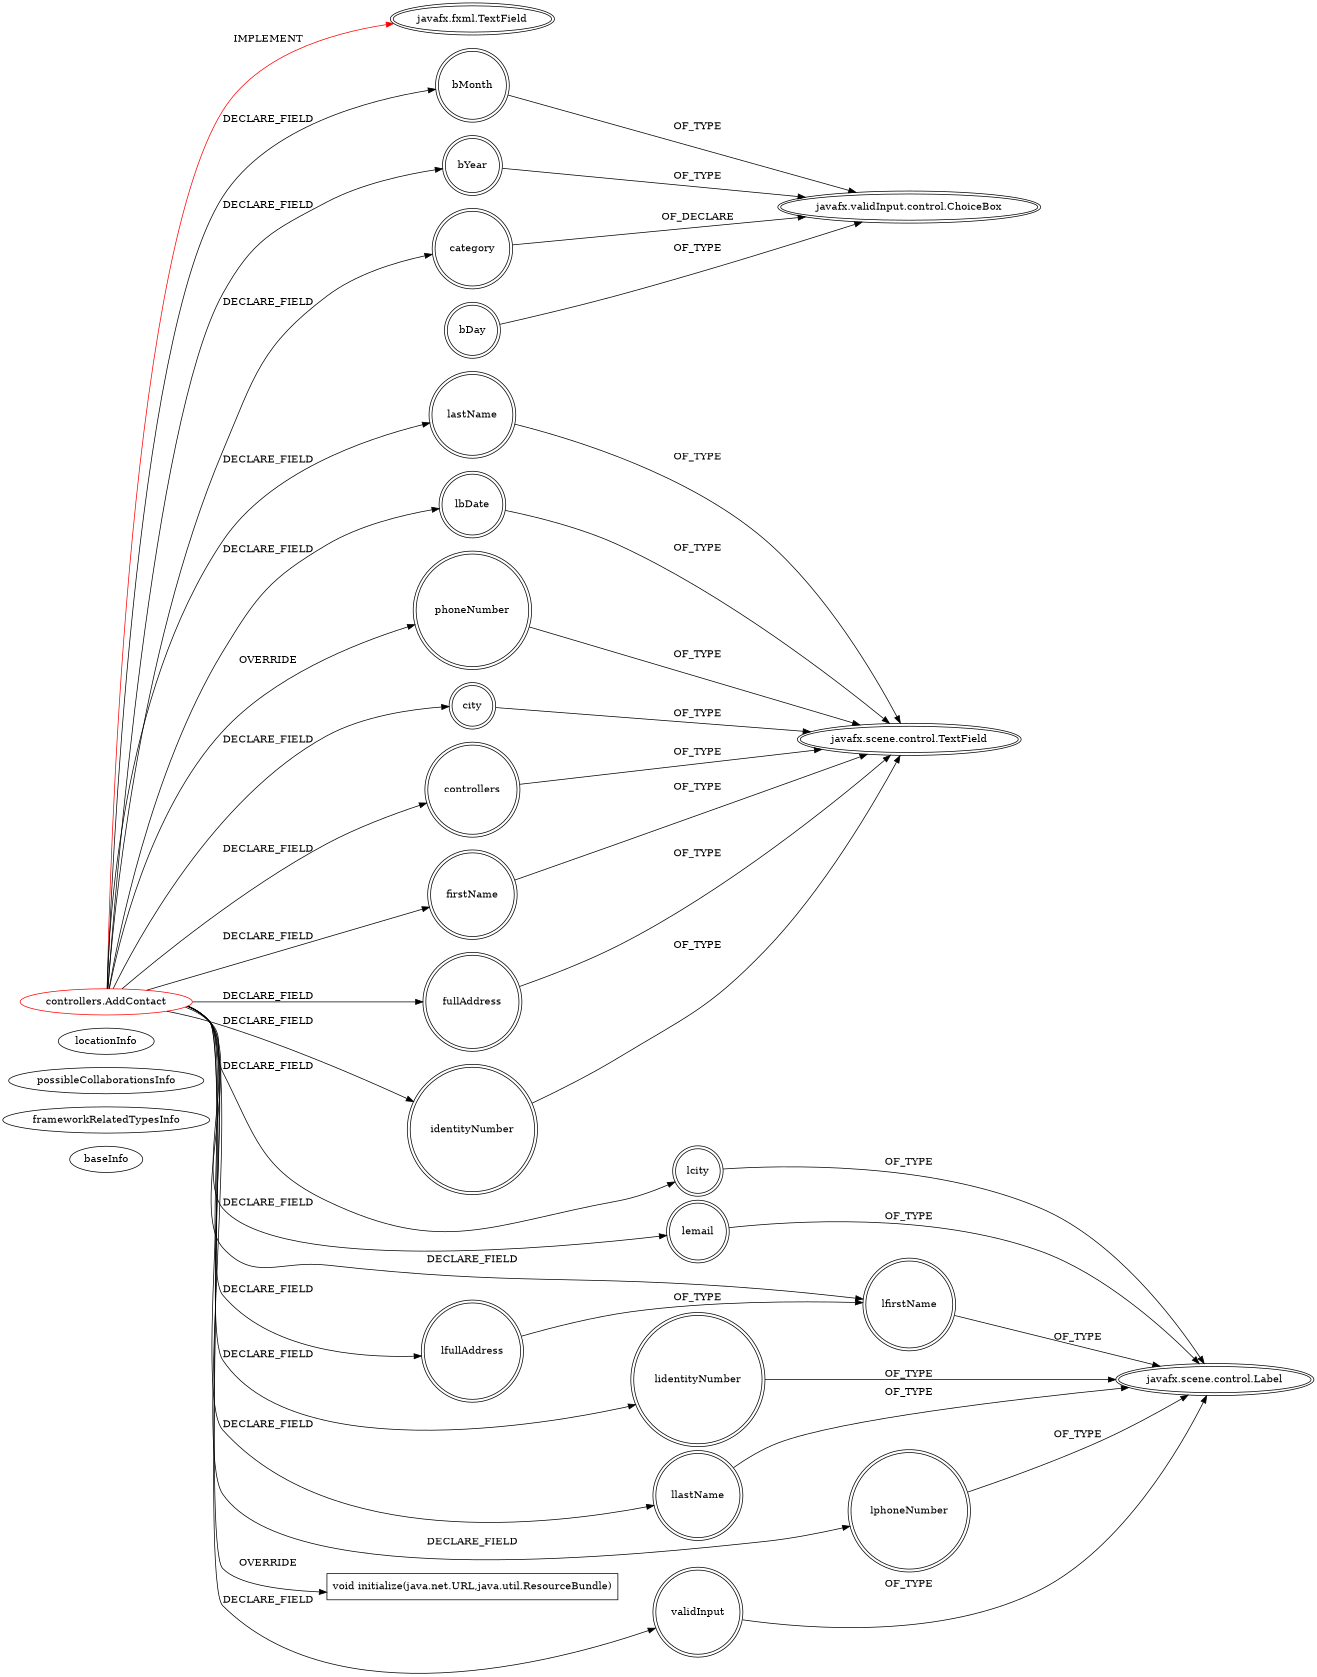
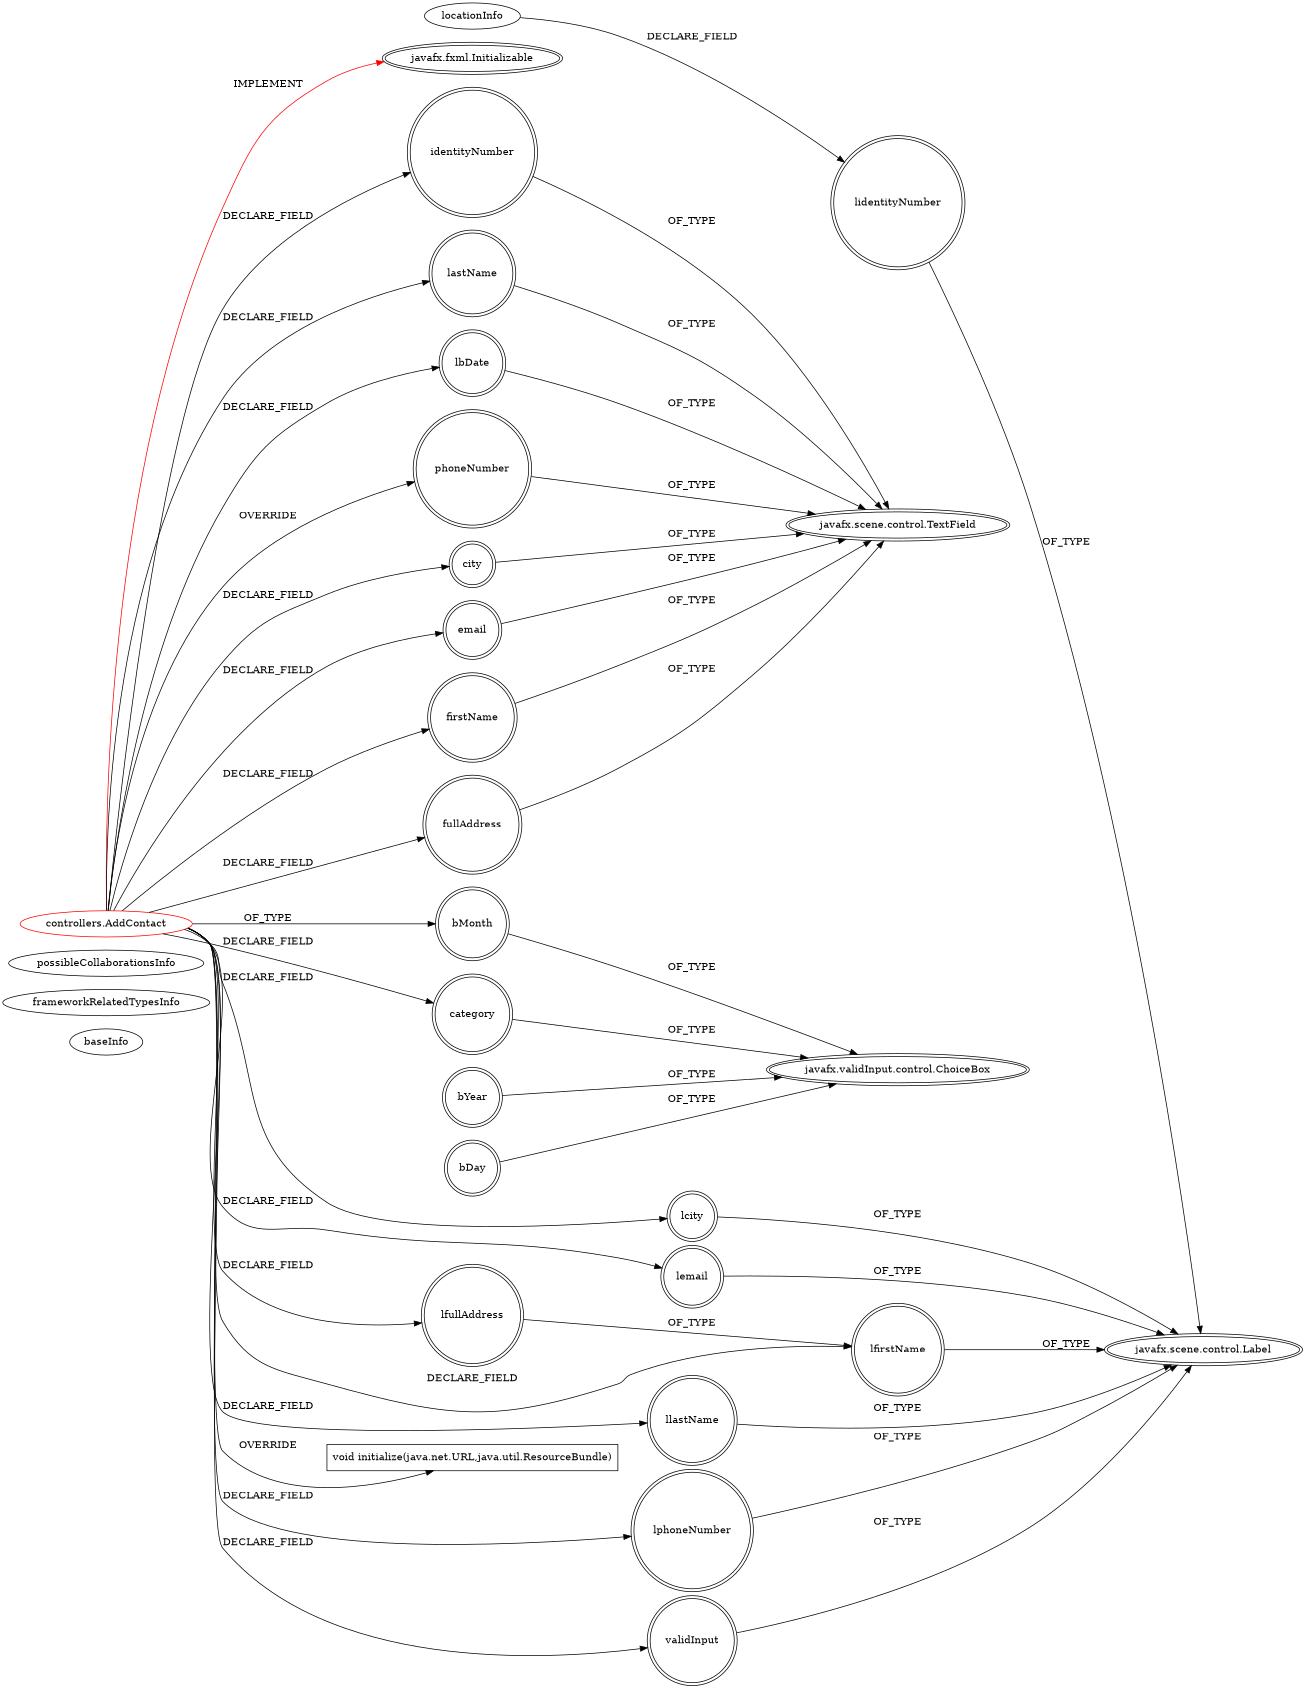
  digraph {
    rankdir=LR
    node [isFrameworkType=true vertexType=FIELD_DECLARATION peripheries=2 shape=circle]
    baseInfo [category=extension_graph graphId=3562 isAnonymous=false possibleRelation=false isFrameworkType="" vertexType="" peripheries="" shape=""]
    frameworkRelatedTypesInfo [0="javafx.fxml.Initializable" isFrameworkType="" vertexType="" peripheries="" shape=""]
    possibleCollaborationsInfo [isFrameworkType="" vertexType="" peripheries="" shape=""]
    locationInfo [contextSignature=AddContact filePath="/matanghuy-SPCA/SPCA-master/SPCA/src/controllers/AddContact.java" graphId=3562 projectName="matanghuy-SPCA" isFrameworkType="" vertexType="" peripheries="" shape=""]
    n5 [color=red isFrameworkType=false label="controllers.AddContact" vertexType=ROOT_CLIENT_CLASS_DECLARATION peripheries="" shape=""]
-   n6 [label="javafx.fxml.TextField" vertexType=FRAMEWORK_INTERFACE_TYPE shape=""]
+   n6 [label="javafx.fxml.Initializable" vertexType=FRAMEWORK_INTERFACE_TYPE shape=""]
    n7 [label=bMonth]
    n8 [label=bYear]
    n9 [label=category]
    n10 [label=city]
-   n11 [label=controllers]
+   n11 [label=email]
    n12 [label=firstName]
    n13 [label=fullAddress]
    n14 [label=identityNumber]
    n15 [label=lastName]
    n16 [label=lbDate]
    n17 [label=lcity]
    n18 [label=lemail]
    n19 [label=lfirstName]
    n20 [label=lfullAddress]
    n21 [label=lidentityNumber]
    n22 [label=llastName]
    n23 [label=lphoneNumber]
    n24 [label=phoneNumber]
    n25 [label=validInput]
    n26 [isFrameworkType=false label="void initialize(java.net.URL,java.util.ResourceBundle)" shape=box vertexType=OVERRIDING_METHOD_DECLARATION peripheries=""]
    n27 [label=bDay]
    n28 [label="javafx.validInput.control.ChoiceBox" vertexType=FRAMEWORK_CLASS_TYPE shape=""]
    n29 [label="javafx.scene.control.TextField" vertexType=FRAMEWORK_CLASS_TYPE shape=""]
    n30 [label="javafx.scene.control.Label" vertexType=FRAMEWORK_CLASS_TYPE shape=""]
    n5 -> n6 [color=red label=IMPLEMENT]
-   n5 -> n7 [label=DECLARE_FIELD]
-   n5 -> n8 [label=DECLARE_FIELD]
+   n5 -> n7 [label=OF_TYPE]
    n5 -> n9 [label=DECLARE_FIELD]
    n5 -> n10 [label=DECLARE_FIELD]
    n5 -> n11 [label=DECLARE_FIELD]
    n5 -> n12 [label=DECLARE_FIELD]
    n5 -> n13 [label=DECLARE_FIELD]
    n5 -> n14 [label=DECLARE_FIELD]
    n5 -> n15 [label=DECLARE_FIELD]
    n5 -> n16 [label=DECLARE_FIELD]
    n5 -> n17 [label=DECLARE_FIELD]
    n5 -> n18 [label=DECLARE_FIELD]
    n5 -> n19 [label=DECLARE_FIELD]
    n5 -> n20 [label=DECLARE_FIELD]
-   n5 -> n21 [label=DECLARE_FIELD]
+   locationInfo -> n21 [label=DECLARE_FIELD]
    n5 -> n22 [label=DECLARE_FIELD]
    n5 -> n23 [label=DECLARE_FIELD]
    n5 -> n24 [label=OVERRIDE]
    n5 -> n25 [label=DECLARE_FIELD]
    n5 -> n26 [label=OVERRIDE]
    n7 -> n28 [label=OF_TYPE]
    n8 -> n28 [label=OF_TYPE]
-   n9 -> n28 [label=OF_DECLARE]
+   n9 -> n28 [label=OF_TYPE]
    n10 -> n29 [label=OF_TYPE]
    n11 -> n29 [label=OF_TYPE]
    n12 -> n29 [label=OF_TYPE]
    n13 -> n29 [label=OF_TYPE]
    n14 -> n29 [label=OF_TYPE]
    n15 -> n29 [label=OF_TYPE]
    n16 -> n29 [label=OF_TYPE]
    n17 -> n30 [label=OF_TYPE]
    n18 -> n30 [label=OF_TYPE]
    n19 -> n30 [label=OF_TYPE]
    n20 -> n19 [label=OF_TYPE]
    n21 -> n30 [label=OF_TYPE]
    n22 -> n30 [label=OF_TYPE]
    n23 -> n30 [label=OF_TYPE]
    n24 -> n29 [label=OF_TYPE]
    n25 -> n30 [label=OF_TYPE]
    n27 -> n28 [label=OF_TYPE]
  }
